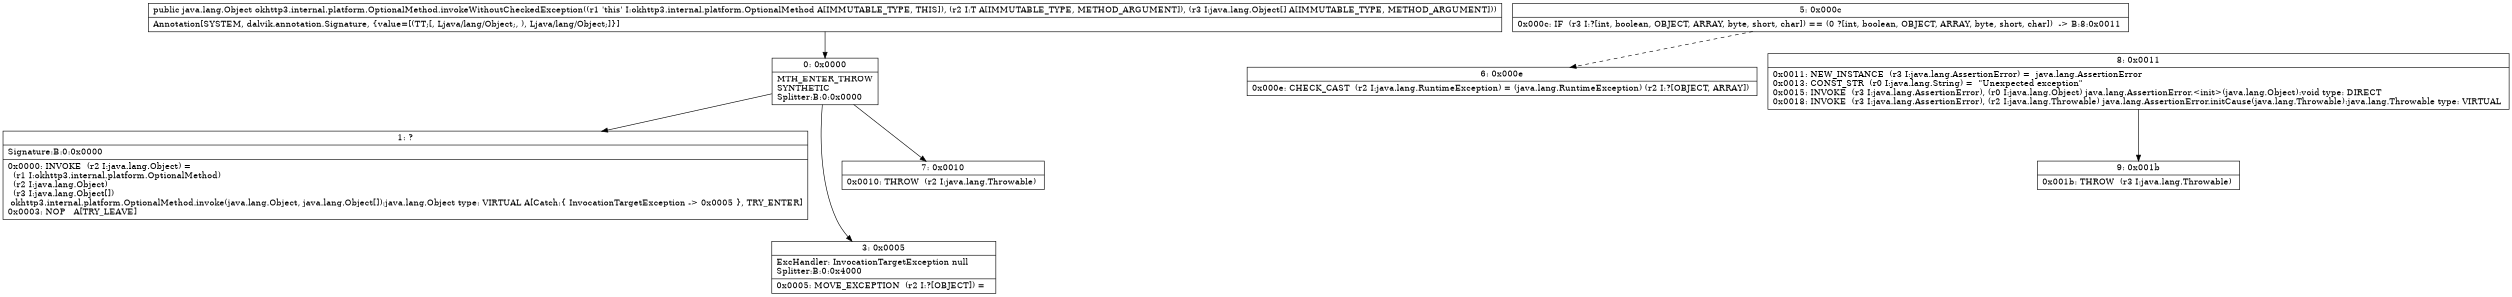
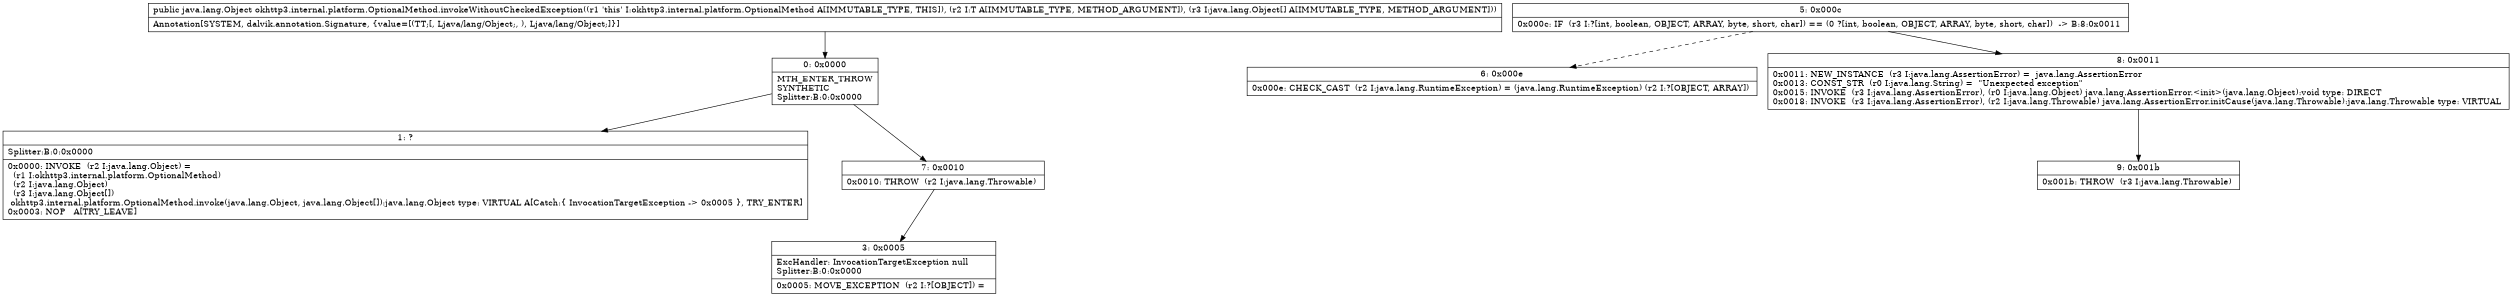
  digraph {
    node [shape=record]
    n1 [label="{0\:\ 0x0000|MTH_ENTER_THROW\lSYNTHETIC\lSplitter:B:0:0x0000\l}"]
-   n2 [label="{1\:\ ?|Signature:B:0:0x0000\l|0x0000: INVOKE  (r2 I:java.lang.Object) = \l  (r1 I:okhttp3.internal.platform.OptionalMethod)\l  (r2 I:java.lang.Object)\l  (r3 I:java.lang.Object[])\l okhttp3.internal.platform.OptionalMethod.invoke(java.lang.Object, java.lang.Object[]):java.lang.Object type: VIRTUAL A[Catch:\{ InvocationTargetException \-\> 0x0005 \}, TRY_ENTER]\l0x0003: NOP   A[TRY_LEAVE]\l}"]
-   n3 [label="{3\:\ 0x0005|ExcHandler: InvocationTargetException null\lSplitter:B:0:0x4000\l|0x0005: MOVE_EXCEPTION  (r2 I:?[OBJECT]) =  \l}"]
+   n2 [label="{1\:\ ?|Splitter:B:0:0x0000\l|0x0000: INVOKE  (r2 I:java.lang.Object) = \l  (r1 I:okhttp3.internal.platform.OptionalMethod)\l  (r2 I:java.lang.Object)\l  (r3 I:java.lang.Object[])\l okhttp3.internal.platform.OptionalMethod.invoke(java.lang.Object, java.lang.Object[]):java.lang.Object type: VIRTUAL A[Catch:\{ InvocationTargetException \-\> 0x0005 \}, TRY_ENTER]\l0x0003: NOP   A[TRY_LEAVE]\l}"]
+   n3 [label="{3\:\ 0x0005|ExcHandler: InvocationTargetException null\lSplitter:B:0:0x0000\l|0x0005: MOVE_EXCEPTION  (r2 I:?[OBJECT]) =  \l}"]
    n4 [label="{7\:\ 0x0010|0x0010: THROW  (r2 I:java.lang.Throwable) \l}"]
    n5 [label="{5\:\ 0x000c|0x000c: IF  (r3 I:?[int, boolean, OBJECT, ARRAY, byte, short, char]) == (0 ?[int, boolean, OBJECT, ARRAY, byte, short, char])  \-\> B:8:0x0011 \l}"]
    n6 [label="{6\:\ 0x000e|0x000e: CHECK_CAST  (r2 I:java.lang.RuntimeException) = (java.lang.RuntimeException) (r2 I:?[OBJECT, ARRAY]) \l}"]
    n7 [label="{8\:\ 0x0011|0x0011: NEW_INSTANCE  (r3 I:java.lang.AssertionError) =  java.lang.AssertionError \l0x0013: CONST_STR  (r0 I:java.lang.String) =  \"Unexpected exception\" \l0x0015: INVOKE  (r3 I:java.lang.AssertionError), (r0 I:java.lang.Object) java.lang.AssertionError.\<init\>(java.lang.Object):void type: DIRECT \l0x0018: INVOKE  (r3 I:java.lang.AssertionError), (r2 I:java.lang.Throwable) java.lang.AssertionError.initCause(java.lang.Throwable):java.lang.Throwable type: VIRTUAL \l}"]
    n8 [label="{9\:\ 0x001b|0x001b: THROW  (r3 I:java.lang.Throwable) \l}"]
    n9 [label="{public java.lang.Object okhttp3.internal.platform.OptionalMethod.invokeWithoutCheckedException((r1 'this' I:okhttp3.internal.platform.OptionalMethod A[IMMUTABLE_TYPE, THIS]), (r2 I:T A[IMMUTABLE_TYPE, METHOD_ARGUMENT]), (r3 I:java.lang.Object[] A[IMMUTABLE_TYPE, METHOD_ARGUMENT]))  | Annotation[SYSTEM, dalvik.annotation.Signature, \{value=[(TT;[, Ljava\/lang\/Object;, ), Ljava\/lang\/Object;]\}]\l}"]
    n1 -> n2
-   n1 -> n3
+   n4 -> n3
    n1 -> n4
    n5 -> n6 [style=dashed]
+   n5 -> n7
    n7 -> n8
    n9 -> n1
  }
